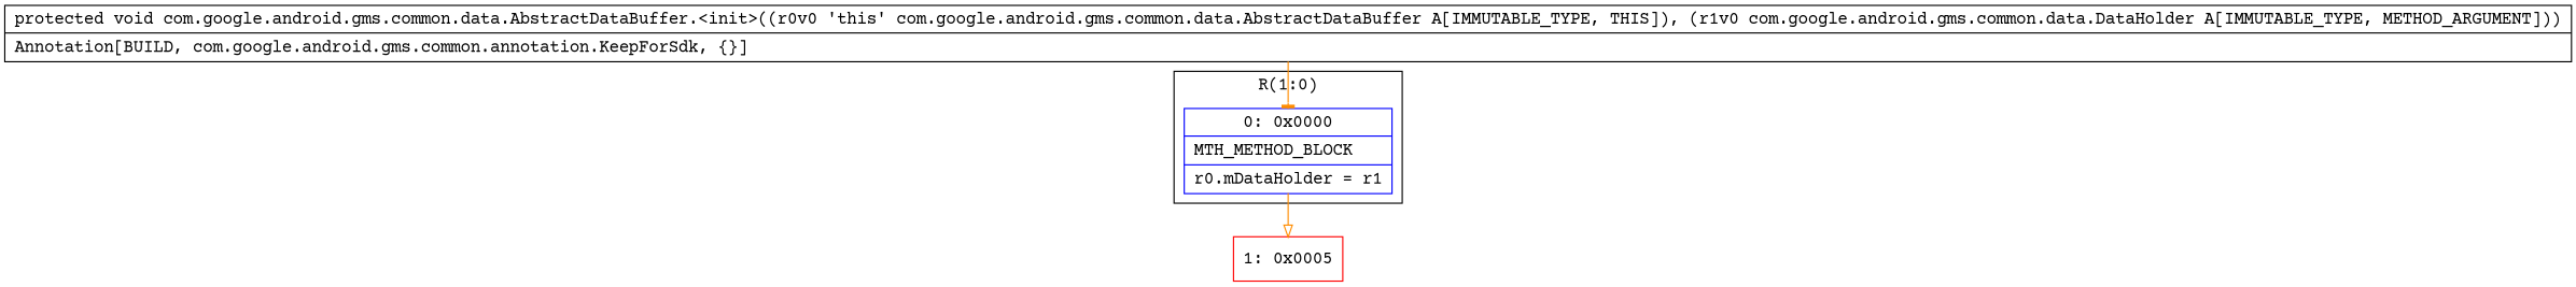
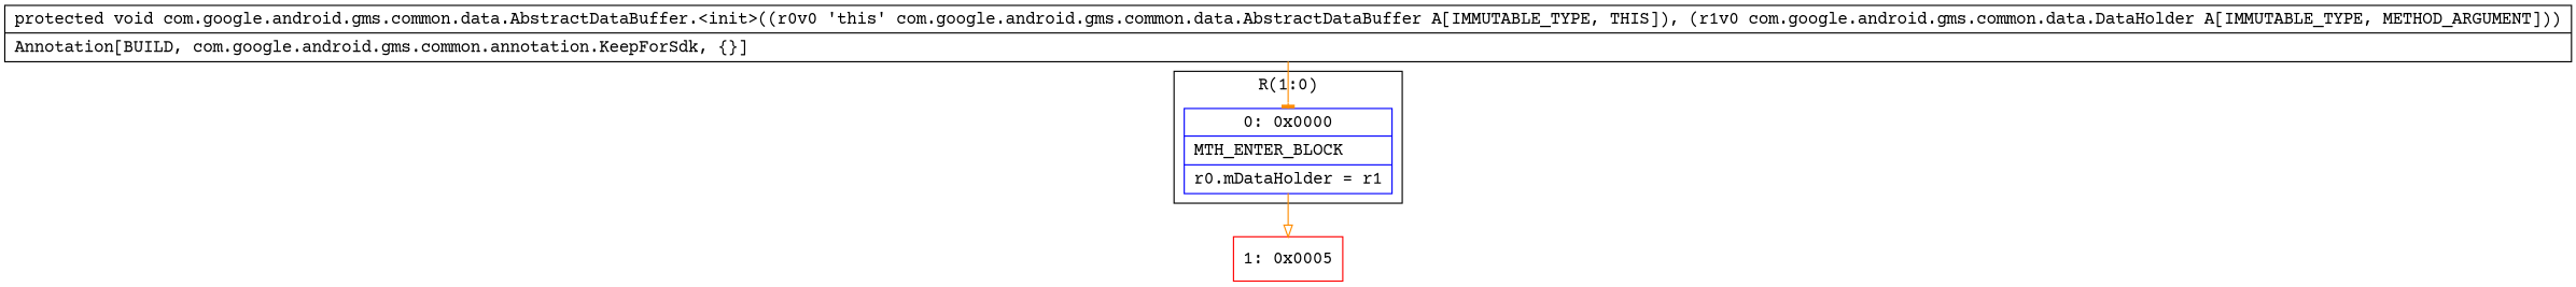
  digraph {
    fontname="Courier Prime"
    node [shape=record fontname="Courier Prime"]
    edge [color=darkorange style=solid fontname="Courier Prime"]
-   n1 [color=blue label="{0\:\ 0x0000|MTH_METHOD_BLOCK\l|r0.mDataHolder = r1\l}"]
+   n1 [color=blue label="{0\:\ 0x0000|MTH_ENTER_BLOCK\l|r0.mDataHolder = r1\l}"]
    n2 [color=red label="{1\:\ 0x0005}"]
    n3 [label="{protected void com.google.android.gms.common.data.AbstractDataBuffer.\<init\>((r0v0 'this' com.google.android.gms.common.data.AbstractDataBuffer A[IMMUTABLE_TYPE, THIS]), (r1v0 com.google.android.gms.common.data.DataHolder A[IMMUTABLE_TYPE, METHOD_ARGUMENT]))  | Annotation[BUILD, com.google.android.gms.common.annotation.KeepForSdk, \{\}]\l}"]
    subgraph cluster_1 {
      label="R(1:0)"
      n1
    }
    n1 -> n2 [arrowhead=onormal]
    n3 -> n1 [arrowhead=tee]
  }
